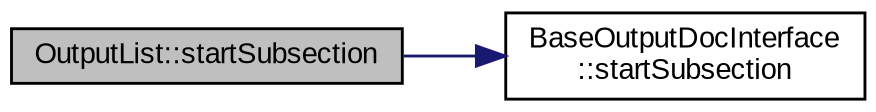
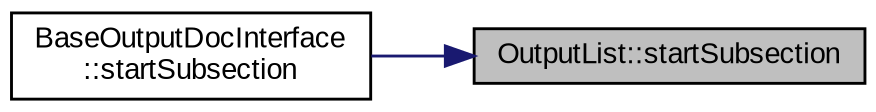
  digraph {
    rankdir=LR
    fontname="Liberation Sans"
    node [color=black fontname="Liberation Sans" fontsize=10 shape=record style=filled]
    n1 [fillcolor=grey75 fontcolor=black height=0.2 label="OutputList::startSubsection" width=0.4]
    n2 [fillcolor=white height=0.2 label="BaseOutputDocInterface\l::startSubsection" width=0.4]
-   n1 -> n2 [color=midnightblue fontname="Liberation Sans" fontsize=10 labelfontname=Helvetica labelfontsize=10 style=solid]
+   n2 -> n1 [color=midnightblue fontname="Liberation Sans" fontsize=10 labelfontname=Helvetica labelfontsize=10 style=solid]
  }
